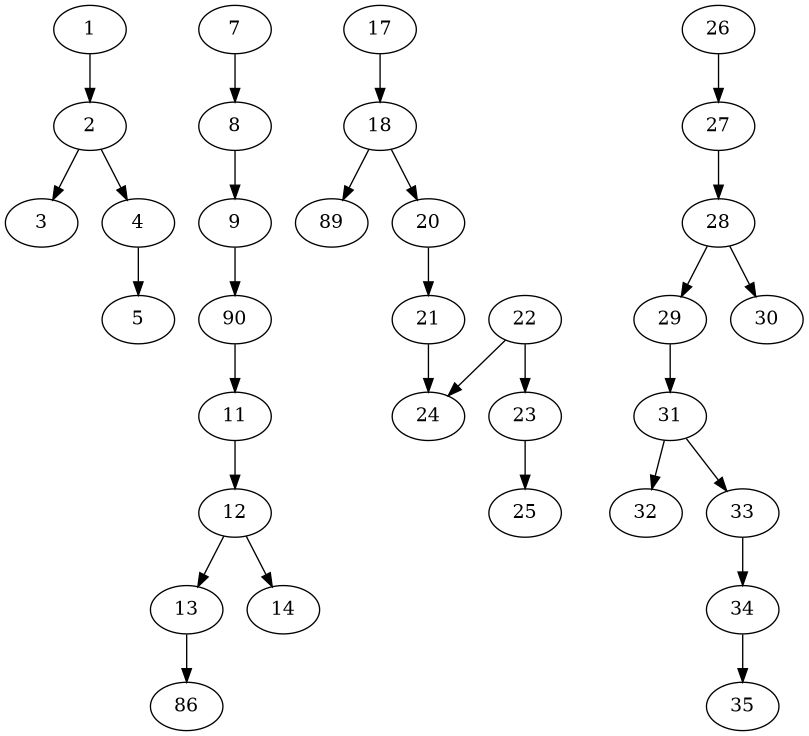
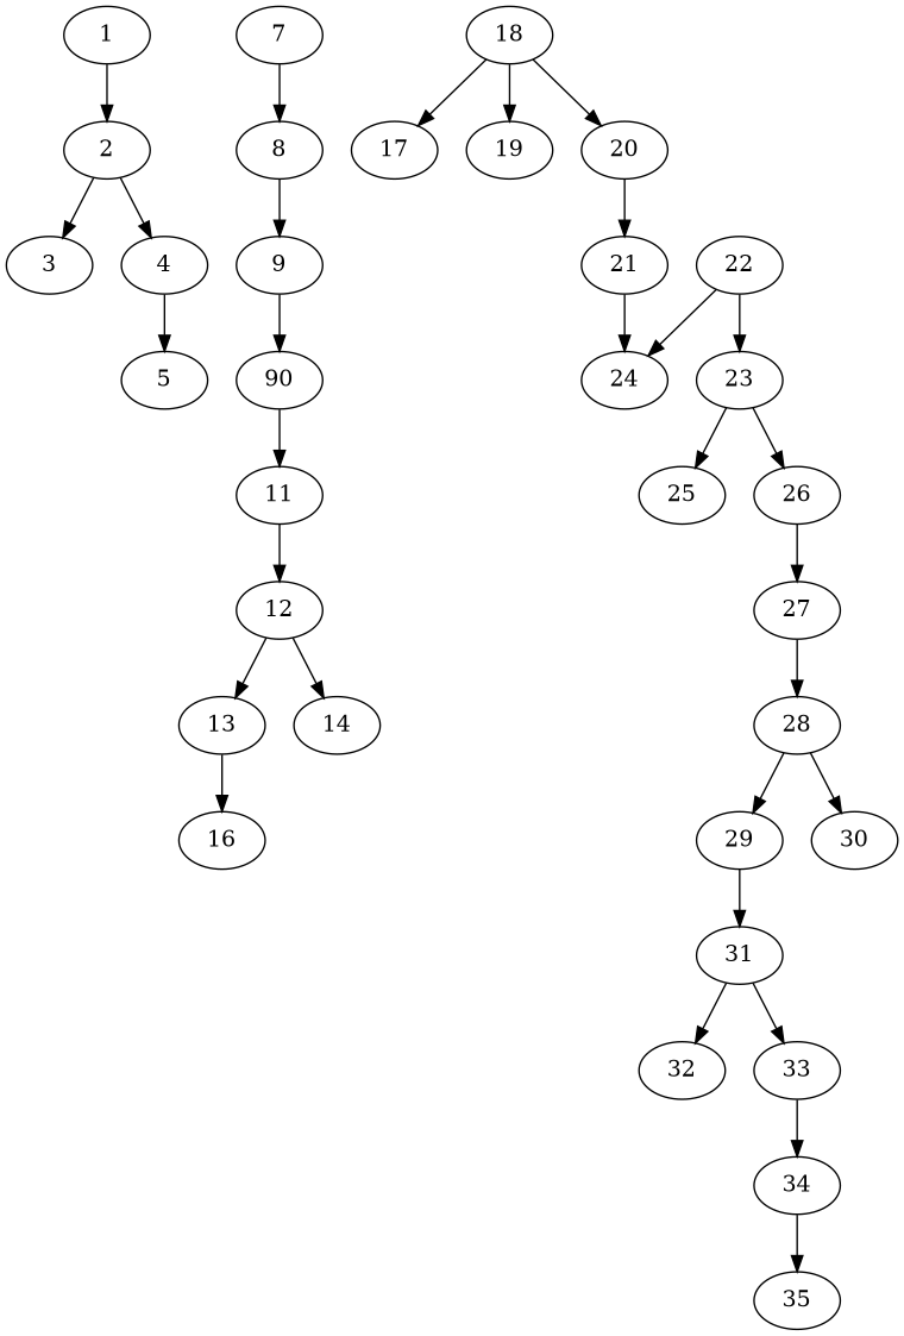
  digraph {
    node [alpha=0.07]
    1 [alpha=0.15 expect_size=36283392]
    2 [alpha=0.03 expect_size=31175680]
    3 [alpha=0.00 expect_size=44546048]
    4 [alpha=0.04 expect_size=13575168]
    5 [alpha=0.12 expect_size=14497792]
    7 [alpha=0.02 expect_size=21228544]
    8 [alpha=0.13 expect_size=25412608]
    9 [alpha=0.12 expect_size=28490752]
    n9 [alpha=0.02 expect_size=15738880 label=90]
    11 [expect_size=29855744]
    12 [alpha=0.19 expect_size=18320384]
    13 [alpha=0.03 expect_size=26386432]
    14 [alpha=0.10 expect_size=27295744]
-   16 [alpha=0.11 expect_size=15624192 label=86]
+   16 [alpha=0.11 expect_size=15624192]
    17 [alpha=0.15 expect_size=14061568]
    18 [alpha=0.10 expect_size=19763200]
-   19 [alpha=0.06 expect_size=50915328 label=89]
+   19 [alpha=0.06 expect_size=50915328]
    20 [alpha=0.05 expect_size=32875520]
    21 [alpha=0.17 expect_size=36954112]
    24 [alpha=0.02 expect_size=10383360]
    22 [alpha=0.20 expect_size=5741568]
    23 [alpha=0.19 expect_size=49496064]
    25 [alpha=0.09 expect_size=34129920]
    26 [alpha=0.14 expect_size=47351808]
    27 [alpha=0.06 expect_size=26796032]
    28 [expect_size=15936512]
    29 [alpha=0.17 expect_size=38759424]
    30 [alpha=0.12 expect_size=5548032]
    31 [alpha=0.17 expect_size=16661504]
    32 [expect_size=8768512]
    33 [expect_size=7801856]
    34 [alpha=0.16 expect_size=5880832]
    35 [alpha=0.18 expect_size=11338752]
    1 -> 2
    2 -> 3
    2 -> 4
    4 -> 5
    7 -> 8
    8 -> 9
    9 -> n9
    n9 -> 11
    11 -> 12
    12 -> 13
    12 -> 14
    13 -> 16
-   17 -> 18
+   18 -> 17
    18 -> 19
    18 -> 20
    20 -> 21
    21 -> 24
    22 -> 24
    22 -> 23
    23 -> 25
+   23 -> 26
    26 -> 27
    27 -> 28
    28 -> 29
    28 -> 30
    29 -> 31
    31 -> 32
    31 -> 33
    33 -> 34
    34 -> 35
  }
